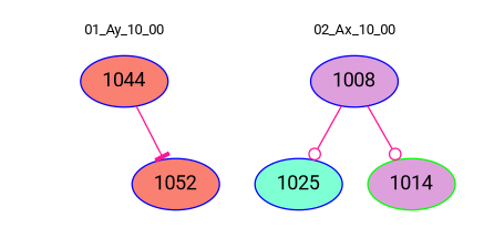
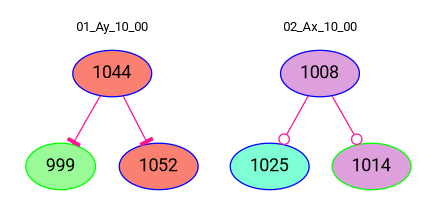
  digraph {
    fontname=Roboto
    node [color=blue fillcolor=salmon fontname=Roboto style=filled]
    edge [arrowhead=tee color=deeppink fontname=Roboto]
    n1 [label=1044]
+   n2 [color=green fillcolor=palegreen label=999]
    n3 [label=1052]
    n4 [fillcolor=plum label=1008]
    n5 [fillcolor=aquamarine label=1025]
    n6 [color=green fillcolor=plum label=1014]
    subgraph cluster_1 {
      color=white
      fontsize=10
      label="01_Ay_10_00"
      n1
+     n2
      n3
    }
    subgraph cluster_2 {
      color=white
      fontsize=10
      label="02_Ax_10_00"
      n4
      n5
      n6
    }
+   n1 -> n2
    n1 -> n3
    n4 -> n5 [arrowhead=odot]
    n4 -> n6 [arrowhead=odot]
  }
